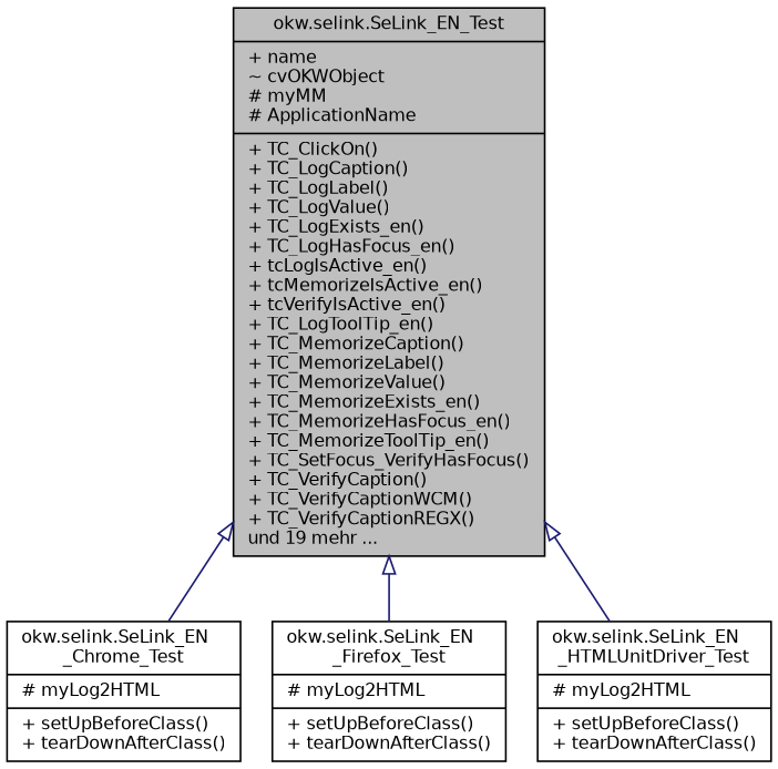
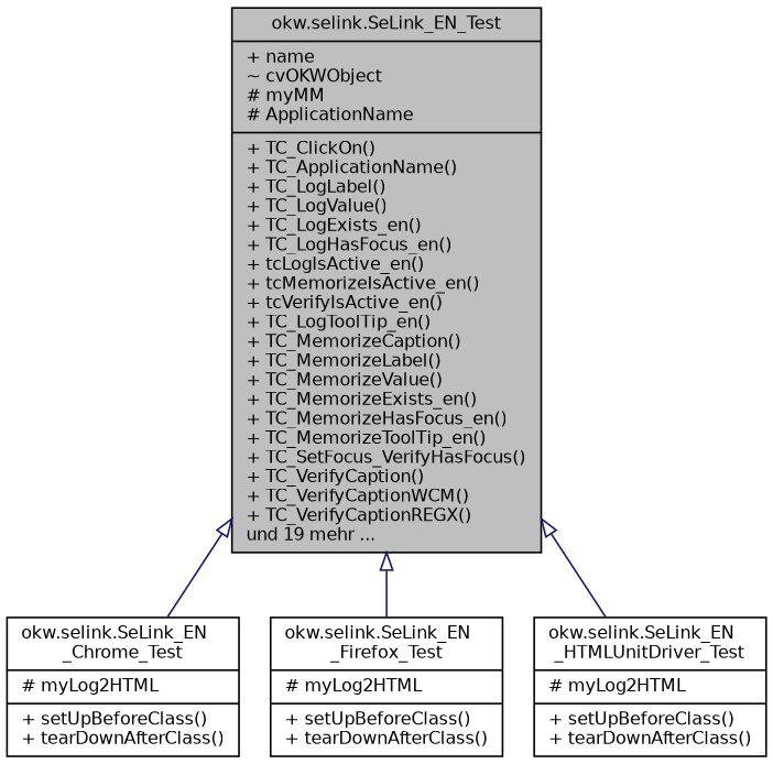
  digraph {
    node [color=black fillcolor=white fontname=Helvetica fontsize=10 shape=record style=filled]
    edge [arrowtail=onormal color=midnightblue dir=back fontname=Helvetica fontsize=10 labelfontname=Helvetica labelfontsize=10 style=solid]
-   n1 [fillcolor=grey75 fontcolor=black height=0.2 label="{okw.selink.SeLink_EN_Test\n|+ name\l~ cvOKWObject\l# myMM\l# ApplicationName\l|+ TC_ClickOn()\l+ TC_LogCaption()\l+ TC_LogLabel()\l+ TC_LogValue()\l+ TC_LogExists_en()\l+ TC_LogHasFocus_en()\l+ tcLogIsActive_en()\l+ tcMemorizeIsActive_en()\l+ tcVerifyIsActive_en()\l+ TC_LogToolTip_en()\l+ TC_MemorizeCaption()\l+ TC_MemorizeLabel()\l+ TC_MemorizeValue()\l+ TC_MemorizeExists_en()\l+ TC_MemorizeHasFocus_en()\l+ TC_MemorizeToolTip_en()\l+ TC_SetFocus_VerifyHasFocus()\l+ TC_VerifyCaption()\l+ TC_VerifyCaptionWCM()\l+ TC_VerifyCaptionREGX()\lund 19 mehr ...\l}" width=0.4]
+   n1 [fillcolor=grey75 fontcolor=black height=0.2 label="{okw.selink.SeLink_EN_Test\n|+ name\l~ cvOKWObject\l# myMM\l# ApplicationName\l|+ TC_ClickOn()\l+ TC_ApplicationName()\l+ TC_LogLabel()\l+ TC_LogValue()\l+ TC_LogExists_en()\l+ TC_LogHasFocus_en()\l+ tcLogIsActive_en()\l+ tcMemorizeIsActive_en()\l+ tcVerifyIsActive_en()\l+ TC_LogToolTip_en()\l+ TC_MemorizeCaption()\l+ TC_MemorizeLabel()\l+ TC_MemorizeValue()\l+ TC_MemorizeExists_en()\l+ TC_MemorizeHasFocus_en()\l+ TC_MemorizeToolTip_en()\l+ TC_SetFocus_VerifyHasFocus()\l+ TC_VerifyCaption()\l+ TC_VerifyCaptionWCM()\l+ TC_VerifyCaptionREGX()\lund 19 mehr ...\l}" width=0.4]
    n2 [height=0.2 label="{okw.selink.SeLink_EN\l_Chrome_Test\n|# myLog2HTML\l|+ setUpBeforeClass()\l+ tearDownAfterClass()\l}" width=0.4]
    n3 [height=0.2 label="{okw.selink.SeLink_EN\l_Firefox_Test\n|# myLog2HTML\l|+ setUpBeforeClass()\l+ tearDownAfterClass()\l}" width=0.4]
    n4 [height=0.2 label="{okw.selink.SeLink_EN\l_HTMLUnitDriver_Test\n|# myLog2HTML\l|+ setUpBeforeClass()\l+ tearDownAfterClass()\l}" width=0.4]
    n1 -> n2
    n1 -> n3
    n1 -> n4
  }
